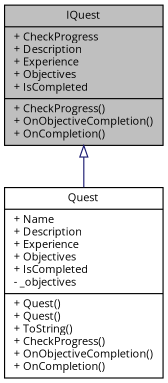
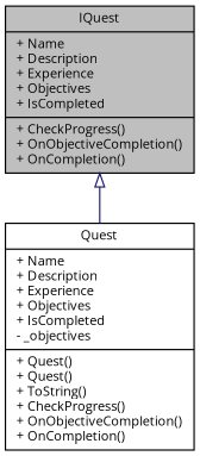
  digraph {
    fontname="Open Sans"
    node [color=black fontname="Open Sans" fontsize=10 shape=record style=filled]
-   n1 [fillcolor=grey75 fontcolor=black height=0.2 label="{IQuest\n|+ CheckProgress\l+ Description\l+ Experience\l+ Objectives\l+ IsCompleted\l|+ CheckProgress()\l+ OnObjectiveCompletion()\l+ OnCompletion()\l}" width=0.4]
+   n1 [fillcolor=grey75 fontcolor=black height=0.2 label="{IQuest\n|+ Name\l+ Description\l+ Experience\l+ Objectives\l+ IsCompleted\l|+ CheckProgress()\l+ OnObjectiveCompletion()\l+ OnCompletion()\l}" width=0.4]
    n2 [fillcolor=white height=0.2 label="{Quest\n|+ Name\l+ Description\l+ Experience\l+ Objectives\l+ IsCompleted\l- _objectives\l|+ Quest()\l+ Quest()\l+ ToString()\l+ CheckProgress()\l+ OnObjectiveCompletion()\l+ OnCompletion()\l}" width=0.4]
    n1 -> n2 [arrowtail=onormal color=midnightblue dir=back fontname="Open Sans" fontsize=10 labelfontname=Helvetica labelfontsize=10 style=solid]
  }
